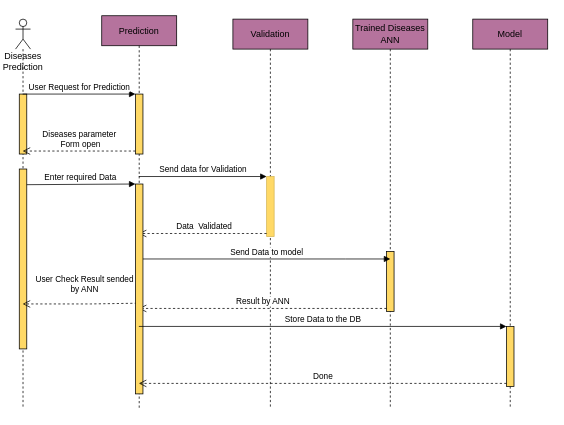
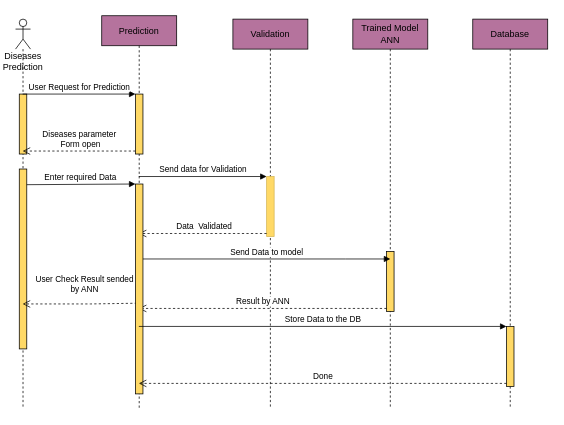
  <mxCell id="0" />
  <mxCell id="1" parent="0" />
  <mxCell id="2" value="Diseases Prediction&lt;br&gt;" style="shape=umlLifeline;participant=umlActor;perimeter=lifelinePerimeter;whiteSpace=wrap;html=1;container=1;collapsible=0;recursiveResize=0;verticalAlign=top;spacingTop=36;outlineConnect=0;size=40;" vertex="1" parent="1"><mxGeometry x="20" y="25" width="20" height="520" as="geometry" /></mxCell>
  <mxCell id="3" value="" style="html=1;points=[];perimeter=orthogonalPerimeter;fillColor=#FFD966;" vertex="1" parent="2"><mxGeometry x="5" y="100" width="10" height="80" as="geometry" /></mxCell>
  <mxCell id="4" value="" style="html=1;points=[];perimeter=orthogonalPerimeter;fillColor=#FFD966;" vertex="1" parent="2"><mxGeometry x="5" y="200" width="10" height="240" as="geometry" /></mxCell>
  <mxCell id="5" value="Prediction" style="shape=umlLifeline;perimeter=lifelinePerimeter;whiteSpace=wrap;html=1;container=1;collapsible=0;recursiveResize=0;outlineConnect=0;fillColor=#B5739D;" vertex="1" parent="1"><mxGeometry x="135" y="20.5" width="100" height="524.5" as="geometry" /></mxCell>
  <mxCell id="6" value="User Request for Prediction" style="html=1;verticalAlign=bottom;endArrow=block;entryX=0;entryY=0;rounded=0;" edge="1" target="20" parent="1" source="2"><mxGeometry relative="1" as="geometry"><mxPoint x="170" y="105" as="sourcePoint" /></mxGeometry></mxCell>
  <mxCell id="7" value="Diseases parameter&lt;br&gt;&amp;nbsp;Form open" style="html=1;verticalAlign=bottom;endArrow=open;dashed=1;endSize=8;exitX=0;exitY=0.95;rounded=0;" edge="1" source="20" parent="1" target="2"><mxGeometry relative="1" as="geometry"><mxPoint x="170" y="181" as="targetPoint" /></mxGeometry></mxCell>
  <mxCell id="8" value="Validation" style="shape=umlLifeline;perimeter=lifelinePerimeter;whiteSpace=wrap;html=1;container=1;collapsible=0;recursiveResize=0;outlineConnect=0;fillColor=#B5739D;" vertex="1" parent="1"><mxGeometry x="310" y="25" width="100" height="520" as="geometry" /></mxCell>
  <mxCell id="9" value="" style="html=1;points=[];perimeter=orthogonalPerimeter;fillColor=#FFD966;strokeColor=#d6b656;" vertex="1" parent="8"><mxGeometry x="45" y="210" width="10" height="80" as="geometry" /></mxCell>
  <mxCell id="10" value="&amp;nbsp;Data&amp;nbsp; Validated" style="html=1;verticalAlign=bottom;endArrow=open;dashed=1;endSize=8;exitX=0;exitY=0.95;rounded=0;" edge="1" source="9" parent="1" target="5"><mxGeometry relative="1" as="geometry"><mxPoint x="390" y="301" as="targetPoint" /></mxGeometry></mxCell>
  <mxCell id="11" value="Send data for Validation" style="html=1;verticalAlign=bottom;endArrow=block;entryX=0;entryY=0;rounded=0;" edge="1" target="9" parent="1" source="5"><mxGeometry relative="1" as="geometry"><mxPoint x="390" y="225" as="sourcePoint" /></mxGeometry></mxCell>
  <mxCell id="12" value="Enter required Data&amp;nbsp;" style="html=1;verticalAlign=bottom;endArrow=block;entryX=0;entryY=0;rounded=0;exitX=1;exitY=0.087;exitDx=0;exitDy=0;exitPerimeter=0;" edge="1" target="19" parent="1" source="4"><mxGeometry relative="1" as="geometry"><mxPoint x="185" y="225" as="sourcePoint" /></mxGeometry></mxCell>
- <mxCell id="13" value="Trained Diseases ANN" style="shape=umlLifeline;perimeter=lifelinePerimeter;whiteSpace=wrap;html=1;container=1;collapsible=0;recursiveResize=0;outlineConnect=0;fillColor=#B5739D;" vertex="1" parent="1"><mxGeometry x="470" y="25" width="100" height="520" as="geometry" /></mxCell>
+ <mxCell id="13" value="Trained Model ANN" style="shape=umlLifeline;perimeter=lifelinePerimeter;whiteSpace=wrap;html=1;container=1;collapsible=0;recursiveResize=0;outlineConnect=0;fillColor=#B5739D;" vertex="1" parent="1"><mxGeometry x="470" y="25" width="100" height="520" as="geometry" /></mxCell>
  <mxCell id="14" value="" style="html=1;points=[];perimeter=orthogonalPerimeter;fillColor=#FFD966;" vertex="1" parent="13"><mxGeometry x="45" y="310" width="10" height="80" as="geometry" /></mxCell>
  <mxCell id="15" value="Result by ANN" style="html=1;verticalAlign=bottom;endArrow=open;dashed=1;endSize=8;exitX=0;exitY=0.95;rounded=0;" edge="1" source="14" parent="1" target="5"><mxGeometry relative="1" as="geometry"><mxPoint x="260" y="411" as="targetPoint" /></mxGeometry></mxCell>
  <mxCell id="16" value="User Check Result sended&lt;br&gt;by ANN" style="html=1;verticalAlign=bottom;endArrow=open;dashed=1;endSize=8;rounded=0;exitX=0.2;exitY=0.568;exitDx=0;exitDy=0;exitPerimeter=0;" edge="1" parent="1" source="19" target="2"><mxGeometry x="-0.077" y="-11" relative="1" as="geometry"><mxPoint x="250" y="435" as="sourcePoint" /><mxPoint x="170" y="435" as="targetPoint" /><Array as="points"><mxPoint x="120" y="405" /></Array><mxPoint as="offset" /></mxGeometry></mxCell>
- <mxCell id="17" value="Model" style="shape=umlLifeline;perimeter=lifelinePerimeter;whiteSpace=wrap;html=1;container=1;collapsible=0;recursiveResize=0;outlineConnect=0;fillColor=#B5739D;" vertex="1" parent="1"><mxGeometry x="630" y="25" width="100" height="520" as="geometry" /></mxCell>
+ <mxCell id="17" value="Database" style="shape=umlLifeline;perimeter=lifelinePerimeter;whiteSpace=wrap;html=1;container=1;collapsible=0;recursiveResize=0;outlineConnect=0;fillColor=#B5739D;" vertex="1" parent="1"><mxGeometry x="630" y="25" width="100" height="520" as="geometry" /></mxCell>
  <mxCell id="18" value="" style="html=1;points=[];perimeter=orthogonalPerimeter;fillColor=#FFD966;" vertex="1" parent="17"><mxGeometry x="45" y="410" width="10" height="80" as="geometry" /></mxCell>
  <mxCell id="19" value="" style="html=1;points=[];perimeter=orthogonalPerimeter;fillColor=#FFD966;" vertex="1" parent="1"><mxGeometry x="180" y="245" width="10" height="280" as="geometry" /></mxCell>
  <mxCell id="20" value="" style="html=1;points=[];perimeter=orthogonalPerimeter;fillColor=#FFD966;" vertex="1" parent="1"><mxGeometry x="180" y="125" width="10" height="80" as="geometry" /></mxCell>
  <mxCell id="21" value="Send Data to model" style="html=1;verticalAlign=bottom;endArrow=block;rounded=0;" edge="1" parent="1"><mxGeometry relative="1" as="geometry"><mxPoint x="190" y="345" as="sourcePoint" /><mxPoint x="520" y="345" as="targetPoint" /><Array as="points"><mxPoint x="460" y="345" /></Array></mxGeometry></mxCell>
  <mxCell id="22" value="Store Data to the DB" style="html=1;verticalAlign=bottom;endArrow=block;entryX=0;entryY=0;rounded=0;" edge="1" target="18" parent="1" source="5"><mxGeometry relative="1" as="geometry"><mxPoint x="605" y="435" as="sourcePoint" /></mxGeometry></mxCell>
  <mxCell id="23" value="Done" style="html=1;verticalAlign=bottom;endArrow=open;dashed=1;endSize=8;exitX=0;exitY=0.95;rounded=0;" edge="1" source="18" parent="1" target="5"><mxGeometry relative="1" as="geometry"><mxPoint x="605" y="511" as="targetPoint" /></mxGeometry></mxCell>
